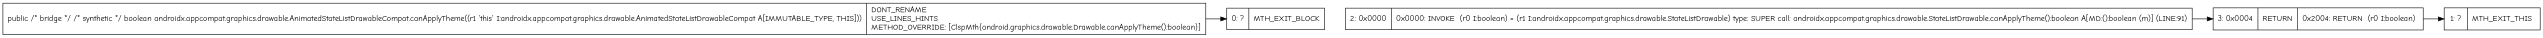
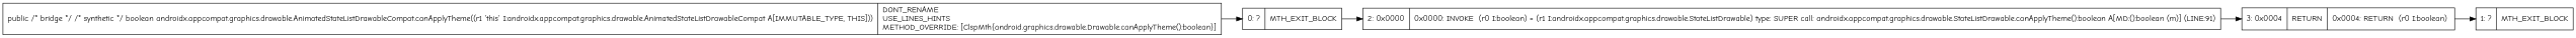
  digraph {
    fontname="Comic Neue"
    rankdir=LR
    node [fontname="Comic Neue" shape=record]
    edge [fontname="Comic Neue"]
    n1 [label="{0\:\ ?|MTH_EXIT_BLOCK\l}"]
    n2 [label="{2\:\ 0x0000|0x0000: INVOKE  (r0 I:boolean) = (r1 I:androidx.appcompat.graphics.drawable.StateListDrawable) type: SUPER call: androidx.appcompat.graphics.drawable.StateListDrawable.canApplyTheme():boolean A[MD:():boolean (m)] (LINE:91)\l}"]
-   n3 [label="{3\:\ 0x0004|RETURN\l|0x2004: RETURN  (r0 I:boolean) \l}"]
-   n4 [label="{1\:\ ?|MTH_EXIT_THIS\l}"]
+   n3 [label="{3\:\ 0x0004|RETURN\l|0x0004: RETURN  (r0 I:boolean) \l}"]
+   n4 [label="{1\:\ ?|MTH_EXIT_BLOCK\l}"]
    n5 [label="{public \/* bridge *\/ \/* synthetic *\/ boolean androidx.appcompat.graphics.drawable.AnimatedStateListDrawableCompat.canApplyTheme((r1 'this' I:androidx.appcompat.graphics.drawable.AnimatedStateListDrawableCompat A[IMMUTABLE_TYPE, THIS]))  | DONT_RENAME\lUSE_LINES_HINTS\lMETHOD_OVERRIDE: [ClspMth\{android.graphics.drawable.Drawable.canApplyTheme():boolean\}]\l}"]
+   n1 -> n2
    n2 -> n3
    n3 -> n4
    n5 -> n1
  }
